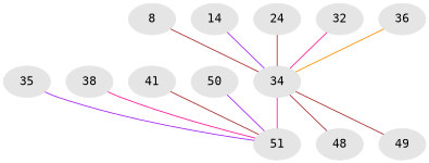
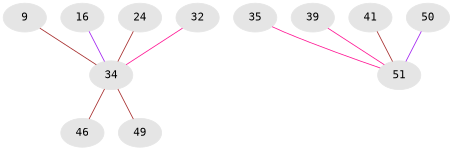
  graph {
    fontname="DejaVu Sans Mono"
    node [color=gray90 fontname="DejaVu Sans Mono" style=filled]
    edge [color=brown fontname="DejaVu Sans Mono"]
-   9 [super="+2" label=8]
+   9 [super="+2"]
    n2 [label=34 super="+31+23+18"]
    51 [super="+26+28+38+10"]
-   48
+   48 [label=46]
    49 [super="+30"]
-   14
+   14 [label=16]
    24
    32
    35
-   36
-   39 [label=38]
+   39
    41
    50 [super="+40+42+11+29+43+47"]
    9 -- n2
-   n2 -- 51 [color=deeppink weight=9]
    n2 -- 48
    n2 -- 49
    14 -- n2 [color=purple]
    24 -- n2
    32 -- n2 [color=deeppink]
-   35 -- 51 [color=purple]
-   36 -- n2 [color=darkorange]
+   35 -- 51 [color=deeppink]
    39 -- 51 [color=deeppink]
    41 -- 51
    50 -- 51 [color=purple weight=3]
  }
